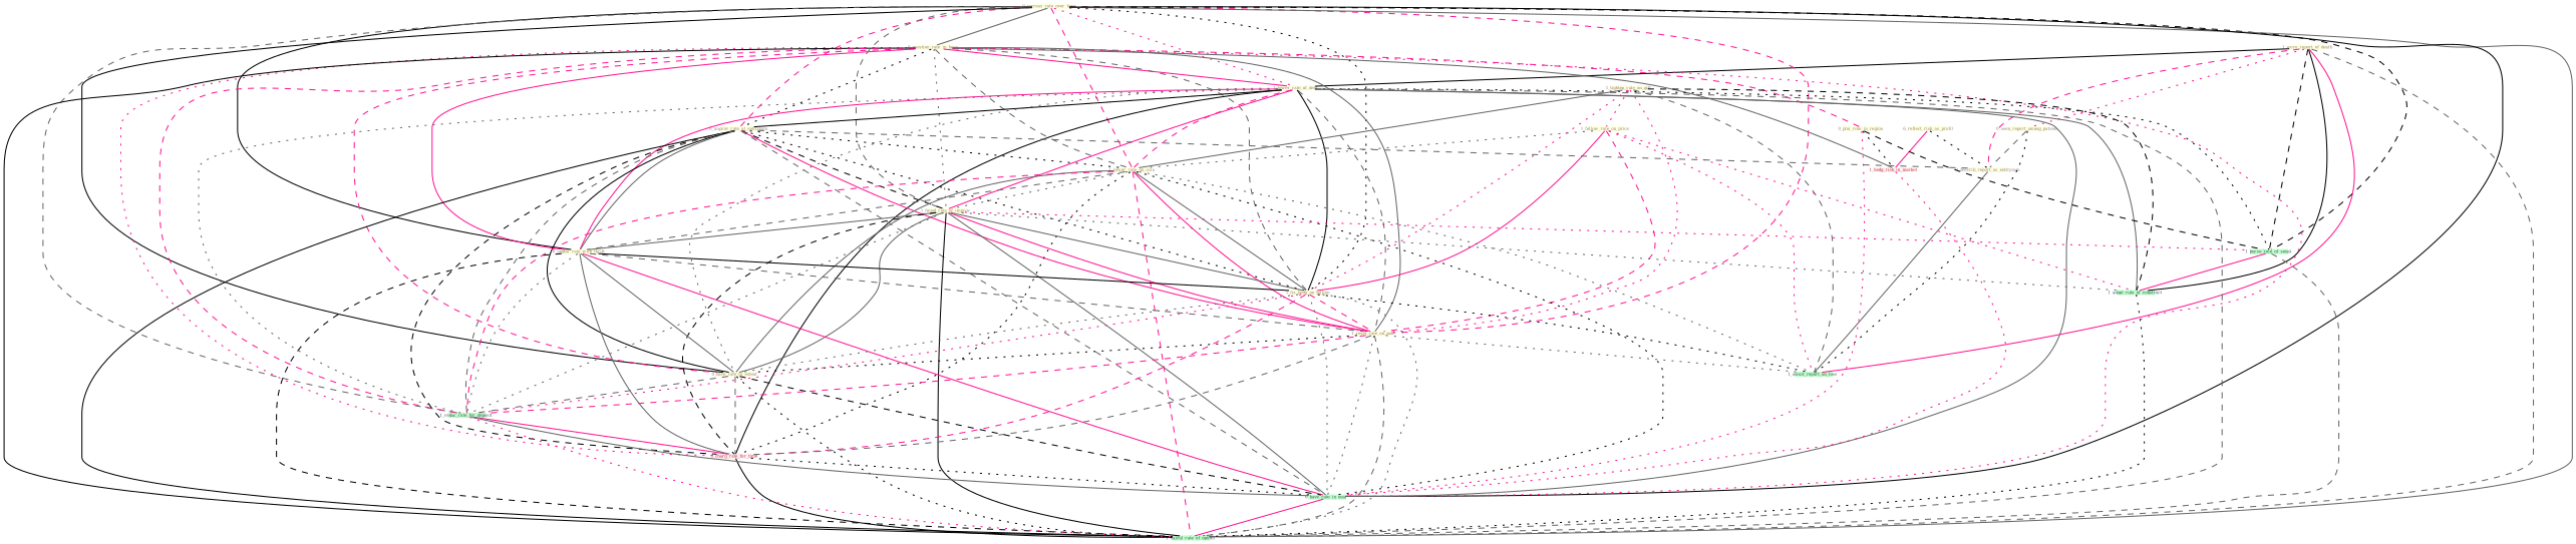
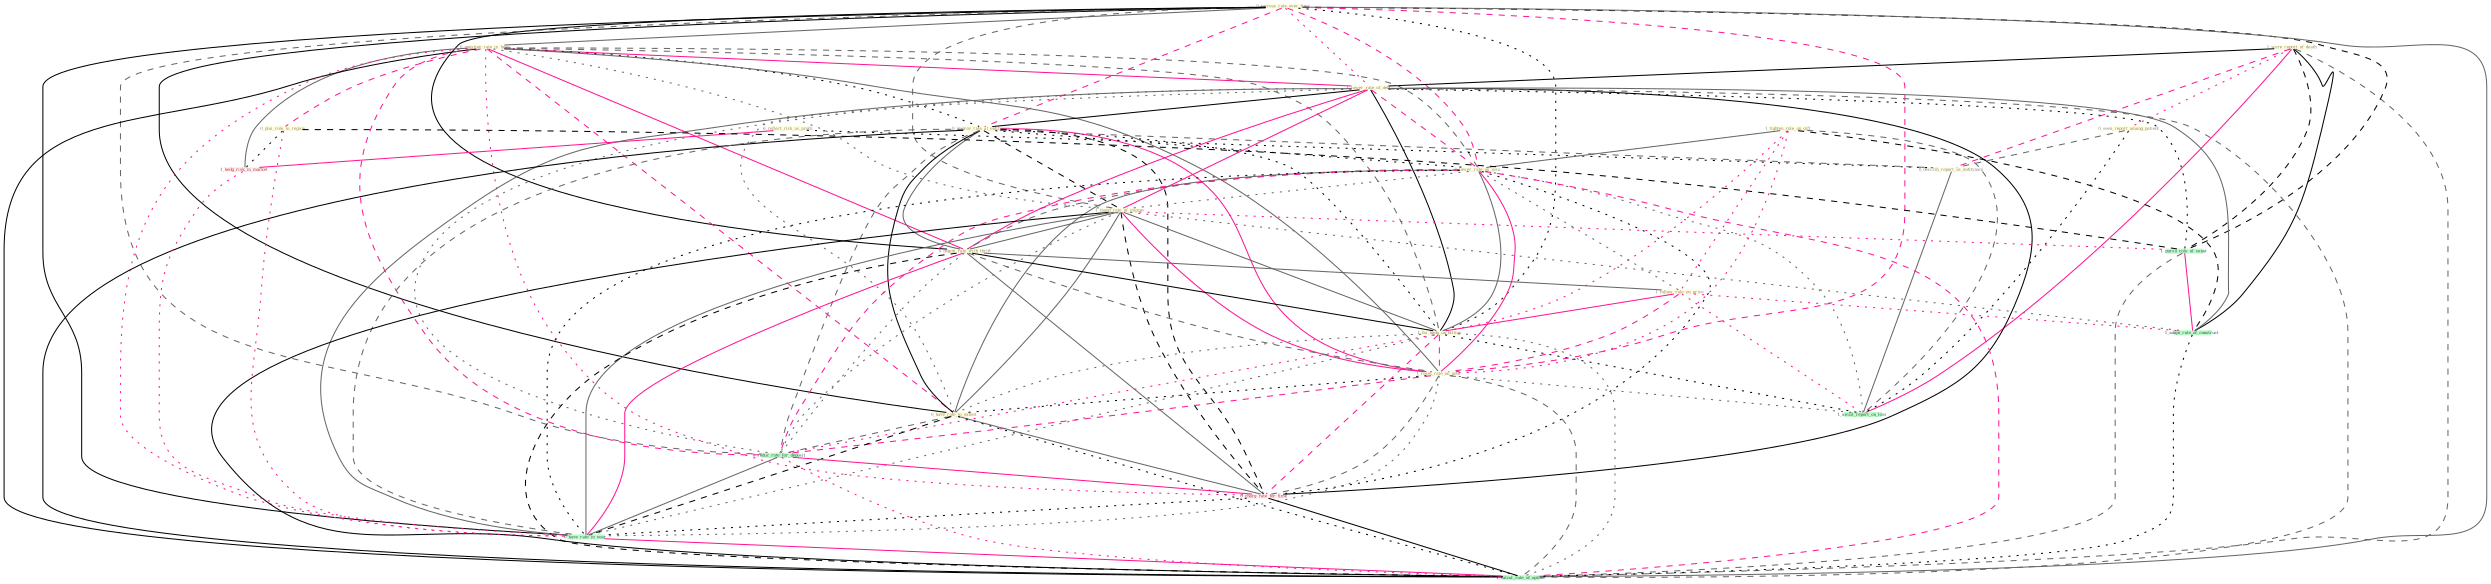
  graph {
    node [color="#ffffe0" fixedsize=true fontcolor="#8b7d6b" fontsize=4 shape=polygon style=filled]
    edge [color=gray40 style=solid w=1]
    "1_were_report_of_death " [height=.06 width=.5]
    "0_increas_rate_over_time " [height=.06 width=.5]
    "0_question_rate_in_hear " [height=.06 width=.5]
    "1_lower_rate_of_debt " [height=.06 width=.5]
    n5 [height=.06 label="6_reflect_risk_as_profil" width=.5]
    "1_tighten_rule_on_gift " [height=.06 width=.5]
    "1_follow_rule_on_price " [height=.06 width=.5]
    "0_improv_rate_at_entitynam " [height=.06 width=.5]
    "1_lower_rate_on_issu " [height=.06 width=.5]
    "1_found_rate_of_improv " [height=.06 width=.5]
    "0_seen_report_among_patient " [height=.06 width=.5]
    "0_negoti_rate_with_thrift " [height=.06 width=.5]
    "0_plai_role_in_region " [height=.06 width=.5]
    n14 [height=.06 label="1_fix_hedg_on_billion" width=.5]
    "1_reset_rate_on_note " [height=.06 width=.5]
    "0_have_rate_to_extent " [height=.06 width=.5]
    "0_describ_report_as_entitynam " [height=.06 width=.5]
    "0_charg_rate_for_time " [color="#fff0f5" fontcolor="#b22222" height=.06 width=.5]
    "1_hedg_risk_in_market " [color="#fff0f5" fontcolor="#b22222" height=.06 width=.5]
    "1_pursu_role_of_senat " [color="#BDFCC9" fontcolor="#2f4f4f" height=.06 width=.5]
    "1_await_report_on_loss " [color="#BDFCC9" fontcolor="#2f4f4f" height=.06 width=.5]
    "1_adopt_rule_of_construct " [color="#BDFCC9" fontcolor="#2f4f4f" height=.06 width=.5]
    "1_calcul_rate_of_option " [color="#BDFCC9" fontcolor="#2f4f4f" height=.06 width=.5]
    "1_reduc_rate_for_deposit " [color="#BDFCC9" fontcolor="#2f4f4f" height=.06 width=.5]
    "0_have_rate_in_year " [color="#BDFCC9" fontcolor="#2f4f4f" height=.06 width=.5]
    subgraph sub_1 {
      "1_were_report_of_death "
      "0_increas_rate_over_time "
      "0_question_rate_in_hear "
      "1_lower_rate_of_debt "
      n5
      "1_tighten_rule_on_gift "
      "1_follow_rule_on_price "
      "0_improv_rate_at_entitynam "
      "1_lower_rate_on_issu "
      "1_found_rate_of_improv "
      "0_seen_report_among_patient "
      "0_negoti_rate_with_thrift "
      "0_plai_role_in_region "
      n14
      "1_reset_rate_on_note "
      "0_have_rate_to_extent "
      "0_describ_report_as_entitynam "
    }
    subgraph sub_2 {
      "0_charg_rate_for_time "
      "1_hedg_risk_in_market "
    }
    "1_were_report_of_death " -- "1_lower_rate_of_debt " [color=black]
    "1_were_report_of_death " -- "0_seen_report_among_patient " [color=deeppink style=dotted]
    "1_were_report_of_death " -- "0_describ_report_as_entitynam " [color=deeppink style=dashed]
    "1_were_report_of_death " -- "1_pursu_role_of_senat " [color=black style=dashed]
    "1_were_report_of_death " -- "1_await_report_on_loss " [color=deeppink]
    "1_were_report_of_death " -- "1_adopt_rule_of_construct " [color=black]
    "1_were_report_of_death " -- "1_calcul_rate_of_option " [style=dashed]
    "0_increas_rate_over_time " -- "0_question_rate_in_hear "
    "0_increas_rate_over_time " -- "1_lower_rate_of_debt " [color=deeppink style=dotted]
    "0_increas_rate_over_time " -- "0_improv_rate_at_entitynam " [color=deeppink style=dashed]
    "0_increas_rate_over_time " -- "1_lower_rate_on_issu " [color=deeppink style=dashed]
    "0_increas_rate_over_time " -- "1_found_rate_of_improv " [style=dashed]
    "0_increas_rate_over_time " -- "0_negoti_rate_with_thrift " [color=black]
    "0_increas_rate_over_time " -- n14 [color=black style=dotted]
    "0_increas_rate_over_time " -- "1_reset_rate_on_note " [color=deeppink style=dashed]
    "0_increas_rate_over_time " -- "0_have_rate_to_extent " [color=black]
    "0_increas_rate_over_time " -- "1_pursu_role_of_senat " [color=black style=dashed w=2]
    "0_increas_rate_over_time " -- "1_calcul_rate_of_option "
    "0_increas_rate_over_time " -- "1_reduc_rate_for_deposit " [style=dashed]
    "0_increas_rate_over_time " -- "0_have_rate_in_year " [color=black]
    "0_question_rate_in_hear " -- "1_lower_rate_of_debt " [color=deeppink]
    "0_question_rate_in_hear " -- "0_improv_rate_at_entitynam " [color=black style=dotted]
    "0_question_rate_in_hear " -- "1_lower_rate_on_issu " [style=dashed]
    "0_question_rate_in_hear " -- "1_found_rate_of_improv " [style=dotted]
    "0_question_rate_in_hear " -- "0_negoti_rate_with_thrift " [color=deeppink]
    "0_question_rate_in_hear " -- "0_plai_role_in_region " [color=deeppink style=dashed]
    "0_question_rate_in_hear " -- n14 [style=dashed]
    "0_question_rate_in_hear " -- "1_reset_rate_on_note "
    "0_question_rate_in_hear " -- "0_have_rate_to_extent " [color=deeppink style=dashed]
    "0_question_rate_in_hear " -- "0_charg_rate_for_time " [color=deeppink style=dotted]
    "0_question_rate_in_hear " -- "1_hedg_risk_in_market "
    "0_question_rate_in_hear " -- "1_calcul_rate_of_option " [color=black]
    "0_question_rate_in_hear " -- "1_reduc_rate_for_deposit " [color=deeppink style=dashed]
    "0_question_rate_in_hear " -- "0_have_rate_in_year " [color=deeppink style=dotted w=2]
    "1_lower_rate_of_debt " -- "0_improv_rate_at_entitynam " [color=black]
    "1_lower_rate_of_debt " -- "1_lower_rate_on_issu " [color=deeppink style=dashed w=2]
    "1_lower_rate_of_debt " -- "1_found_rate_of_improv " [color=deeppink w=2]
    "1_lower_rate_of_debt " -- "0_negoti_rate_with_thrift " [color=deeppink]
    "1_lower_rate_of_debt " -- n14 [color=black]
-   "1_lower_rate_of_debt " -- "1_reset_rate_on_note " [style=dashed]
    "1_lower_rate_of_debt " -- "0_have_rate_to_extent " [style=dotted]
    "1_lower_rate_of_debt " -- "0_charg_rate_for_time " [color=black]
    "1_lower_rate_of_debt " -- "1_pursu_role_of_senat " [color=black style=dotted]
    "1_lower_rate_of_debt " -- "1_adopt_rule_of_construct "
    "1_lower_rate_of_debt " -- "1_calcul_rate_of_option " [style=dashed w=2]
    "1_lower_rate_of_debt " -- "1_reduc_rate_for_deposit " [style=dotted]
    "1_lower_rate_of_debt " -- "0_have_rate_in_year "
    n5 -- "0_describ_report_as_entitynam " [color=black style=dotted]
    n5 -- "1_hedg_risk_in_market " [color=deeppink]
    "1_tighten_rule_on_gift " -- "1_follow_rule_on_price " [color=deeppink style=dotted w=2]
    "1_tighten_rule_on_gift " -- "1_lower_rate_on_issu "
    "1_tighten_rule_on_gift " -- n14 [color=deeppink style=dotted]
    "1_tighten_rule_on_gift " -- "1_reset_rate_on_note " [color=deeppink style=dotted]
    "1_tighten_rule_on_gift " -- "1_await_report_on_loss " [style=dashed]
    "1_tighten_rule_on_gift " -- "1_adopt_rule_of_construct " [color=black style=dashed]
    "1_follow_rule_on_price " -- "1_lower_rate_on_issu " [style=dotted]
    "1_follow_rule_on_price " -- n14 [color=deeppink]
    "1_follow_rule_on_price " -- "1_reset_rate_on_note " [color=deeppink style=dashed]
    "1_follow_rule_on_price " -- "1_await_report_on_loss " [color=deeppink style=dotted]
    "1_follow_rule_on_price " -- "1_adopt_rule_of_construct " [color=deeppink style=dotted]
    "0_improv_rate_at_entitynam " -- "1_lower_rate_on_issu " [color=black style=dotted]
    "0_improv_rate_at_entitynam " -- "1_found_rate_of_improv " [color=black style=dashed]
    "0_improv_rate_at_entitynam " -- "0_negoti_rate_with_thrift "
    "0_improv_rate_at_entitynam " -- n14 [color=black style=dotted]
    "0_improv_rate_at_entitynam " -- "1_reset_rate_on_note " [color=deeppink]
    "0_improv_rate_at_entitynam " -- "0_have_rate_to_extent " [color=black]
    "0_improv_rate_at_entitynam " -- "0_describ_report_as_entitynam " [style=dashed]
    "0_improv_rate_at_entitynam " -- "0_charg_rate_for_time " [color=black style=dashed]
    "0_improv_rate_at_entitynam " -- "1_calcul_rate_of_option " [color=black]
    "0_improv_rate_at_entitynam " -- "1_reduc_rate_for_deposit " [style=dashed]
    "0_improv_rate_at_entitynam " -- "0_have_rate_in_year " [style=dashed]
    "1_lower_rate_on_issu " -- "1_found_rate_of_improv " [style=dotted]
    "1_lower_rate_on_issu " -- "0_negoti_rate_with_thrift " [style=dashed]
    "1_lower_rate_on_issu " -- n14 [w=2]
    "1_lower_rate_on_issu " -- "1_reset_rate_on_note " [color=deeppink w=2]
    "1_lower_rate_on_issu " -- "0_have_rate_to_extent "
    "1_lower_rate_on_issu " -- "0_charg_rate_for_time " [color=black style=dotted]
    "1_lower_rate_on_issu " -- "1_await_report_on_loss " [style=dotted]
    "1_lower_rate_on_issu " -- "1_calcul_rate_of_option " [color=deeppink style=dashed]
    "1_lower_rate_on_issu " -- "1_reduc_rate_for_deposit " [color=deeppink style=dashed]
    "1_lower_rate_on_issu " -- "0_have_rate_in_year " [color=black style=dotted]
    "1_found_rate_of_improv " -- "0_negoti_rate_with_thrift "
    "1_found_rate_of_improv " -- n14
    "1_found_rate_of_improv " -- "1_reset_rate_on_note " [color=deeppink]
    "1_found_rate_of_improv " -- "0_have_rate_to_extent "
    "1_found_rate_of_improv " -- "0_charg_rate_for_time " [color=black style=dashed]
    "1_found_rate_of_improv " -- "1_pursu_role_of_senat " [color=deeppink style=dotted]
    "1_found_rate_of_improv " -- "1_adopt_rule_of_construct " [style=dotted]
    "1_found_rate_of_improv " -- "1_calcul_rate_of_option " [color=black w=2]
    "1_found_rate_of_improv " -- "1_reduc_rate_for_deposit " [style=dotted]
    "1_found_rate_of_improv " -- "0_have_rate_in_year "
    "0_seen_report_among_patient " -- "0_describ_report_as_entitynam " [style=dashed]
    "0_seen_report_among_patient " -- "1_await_report_on_loss " [color=black style=dotted]
    "0_negoti_rate_with_thrift " -- n14 [color=black]
    "0_negoti_rate_with_thrift " -- "1_reset_rate_on_note " [style=dashed]
-   "0_negoti_rate_with_thrift " -- "0_have_rate_to_extent "
+   "0_negoti_rate_with_thrift " -- "1_follow_rule_on_price "
    "0_negoti_rate_with_thrift " -- "0_charg_rate_for_time "
    "0_negoti_rate_with_thrift " -- "1_calcul_rate_of_option " [color=black style=dashed]
    "0_negoti_rate_with_thrift " -- "1_reduc_rate_for_deposit " [style=dotted]
    "0_negoti_rate_with_thrift " -- "0_have_rate_in_year " [color=deeppink]
    "0_plai_role_in_region " -- "1_hedg_risk_in_market " [color=black style=dotted]
    "0_plai_role_in_region " -- "1_pursu_role_of_senat " [color=black style=dashed]
    "0_plai_role_in_region " -- "0_have_rate_in_year " [color=deeppink style=dotted]
    n14 -- "1_reset_rate_on_note " [color=deeppink style=dashed w=2]
    n14 -- "0_have_rate_to_extent " [style=dotted]
    n14 -- "0_charg_rate_for_time " [color=deeppink style=dashed]
    n14 -- "1_await_report_on_loss " [color=black style=dotted]
    n14 -- "1_calcul_rate_of_option " [style=dotted]
    n14 -- "1_reduc_rate_for_deposit " [color=deeppink style=dotted]
    n14 -- "0_have_rate_in_year " [style=dotted]
    "1_reset_rate_on_note " -- "0_have_rate_to_extent " [color=black style=dotted]
    "1_reset_rate_on_note " -- "0_charg_rate_for_time " [style=dashed]
    "1_reset_rate_on_note " -- "1_await_report_on_loss " [style=dotted]
    "1_reset_rate_on_note " -- "1_calcul_rate_of_option " [style=dashed]
    "1_reset_rate_on_note " -- "1_reduc_rate_for_deposit " [color=deeppink style=dashed]
    "1_reset_rate_on_note " -- "0_have_rate_in_year " [style=dotted]
-   "0_have_rate_to_extent " -- "0_charg_rate_for_time " [style=dashed]
+   "0_have_rate_to_extent " -- "0_charg_rate_for_time "
    "0_have_rate_to_extent " -- "1_calcul_rate_of_option " [color=black style=dotted]
    "0_have_rate_to_extent " -- "1_reduc_rate_for_deposit " [style=dashed]
    "0_have_rate_to_extent " -- "0_have_rate_in_year " [color=black style=dashed w=2]
    "0_describ_report_as_entitynam " -- "1_await_report_on_loss "
    "0_charg_rate_for_time " -- "1_calcul_rate_of_option " [color=black]
    "0_charg_rate_for_time " -- "0_have_rate_in_year " [color=black style=dotted]
    "1_hedg_risk_in_market " -- "0_have_rate_in_year " [color=deeppink style=dotted]
    "1_pursu_role_of_senat " -- "1_adopt_rule_of_construct " [color=deeppink]
    "1_pursu_role_of_senat " -- "1_calcul_rate_of_option " [style=dashed]
    "1_adopt_rule_of_construct " -- "1_calcul_rate_of_option " [color=black style=dotted]
    "1_reduc_rate_for_deposit " -- "0_charg_rate_for_time " [color=deeppink w=2]
    "1_reduc_rate_for_deposit " -- "1_calcul_rate_of_option " [color=deeppink style=dotted]
    "1_reduc_rate_for_deposit " -- "0_have_rate_in_year "
    "0_have_rate_in_year " -- "1_calcul_rate_of_option " [color=deeppink]
  }
